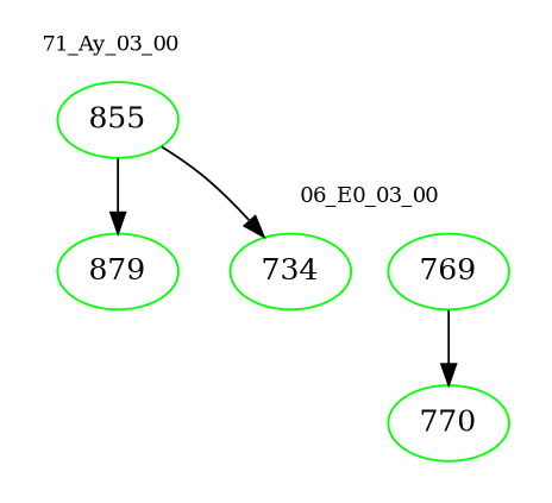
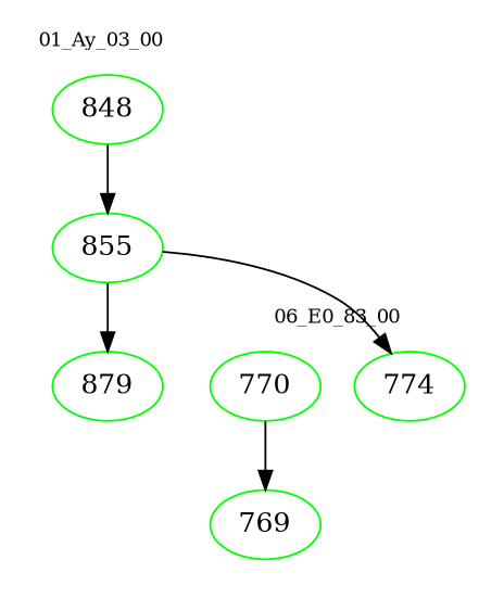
  digraph {
    node [color=green]
    edge [color=black]
+   n1 [label=848]
    n2 [label=879]
    n3 [label=855]
    n4 [label=769]
-   n5 [label=734]
+   n5 [label=774]
    n6 [label=770]
    subgraph cluster_1 {
      color=white
      fontsize=10
-     label="71_Ay_03_00"
+     label="01_Ay_03_00"
+     n1
      n2
      n3
    }
    subgraph cluster_2 {
      color=white
      fontsize=10
-     label="06_E0_03_00"
+     label="06_E0_83_00"
      n4
      n5
      n6
    }
+   n1 -> n3
    n3 -> n2
    n3 -> n5
-   n4 -> n6
+   n6 -> n4
  }
